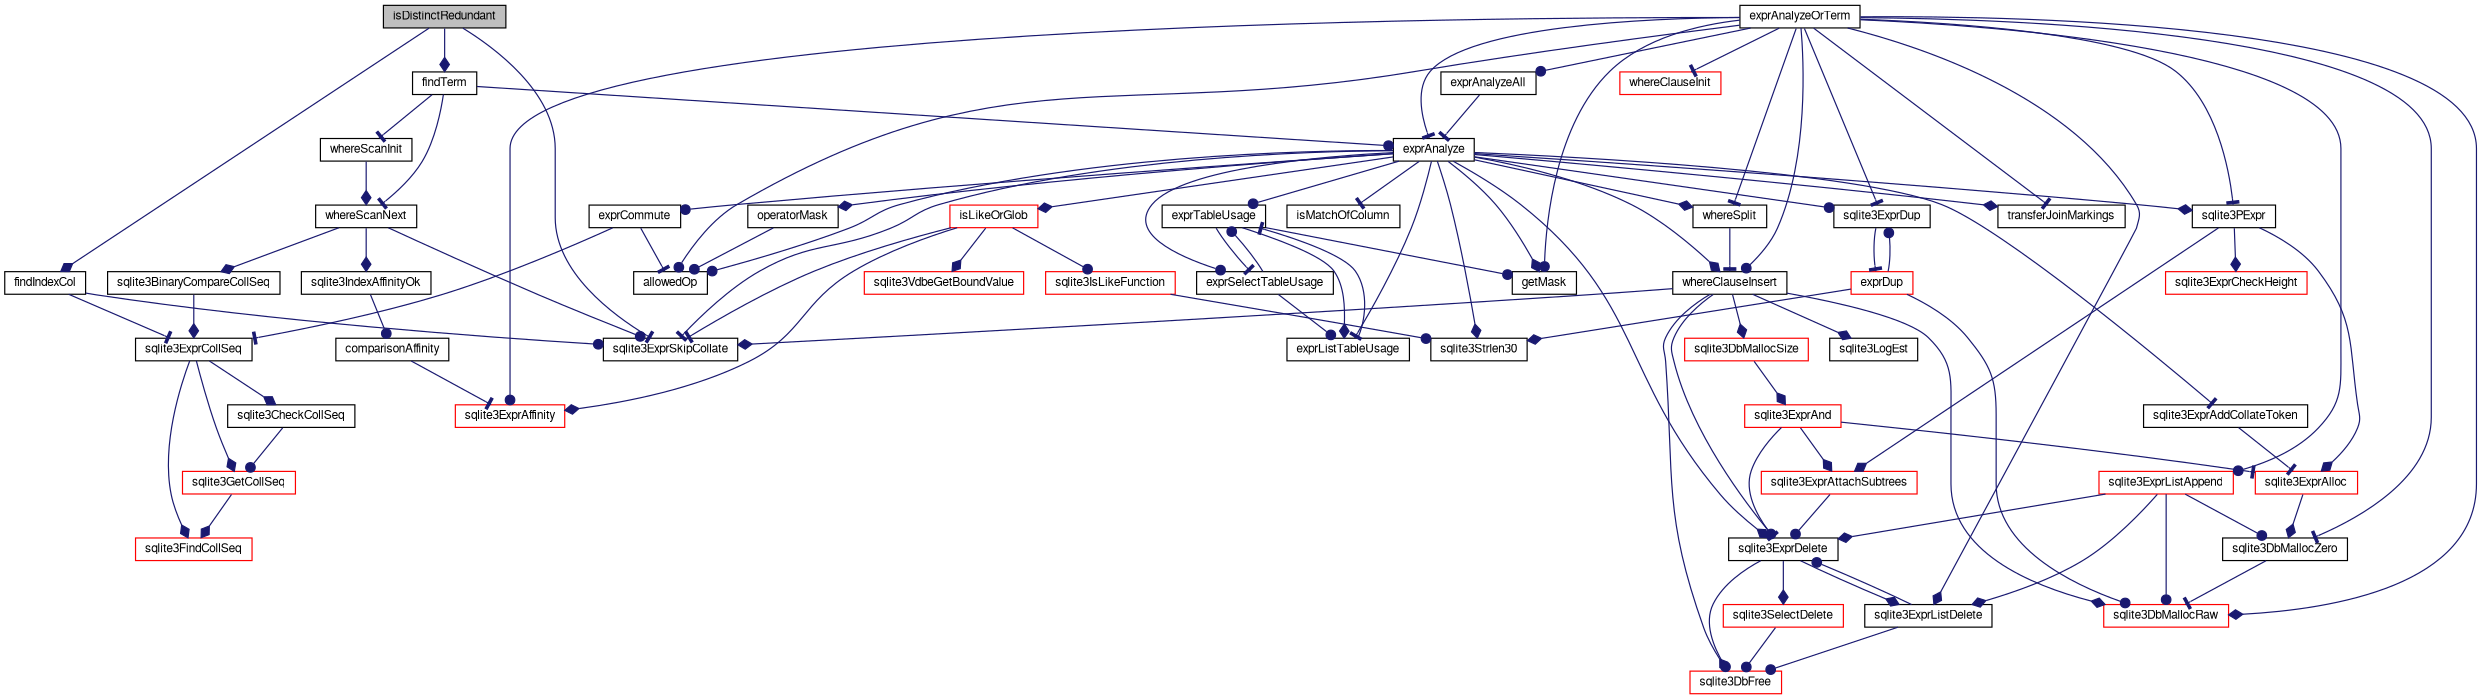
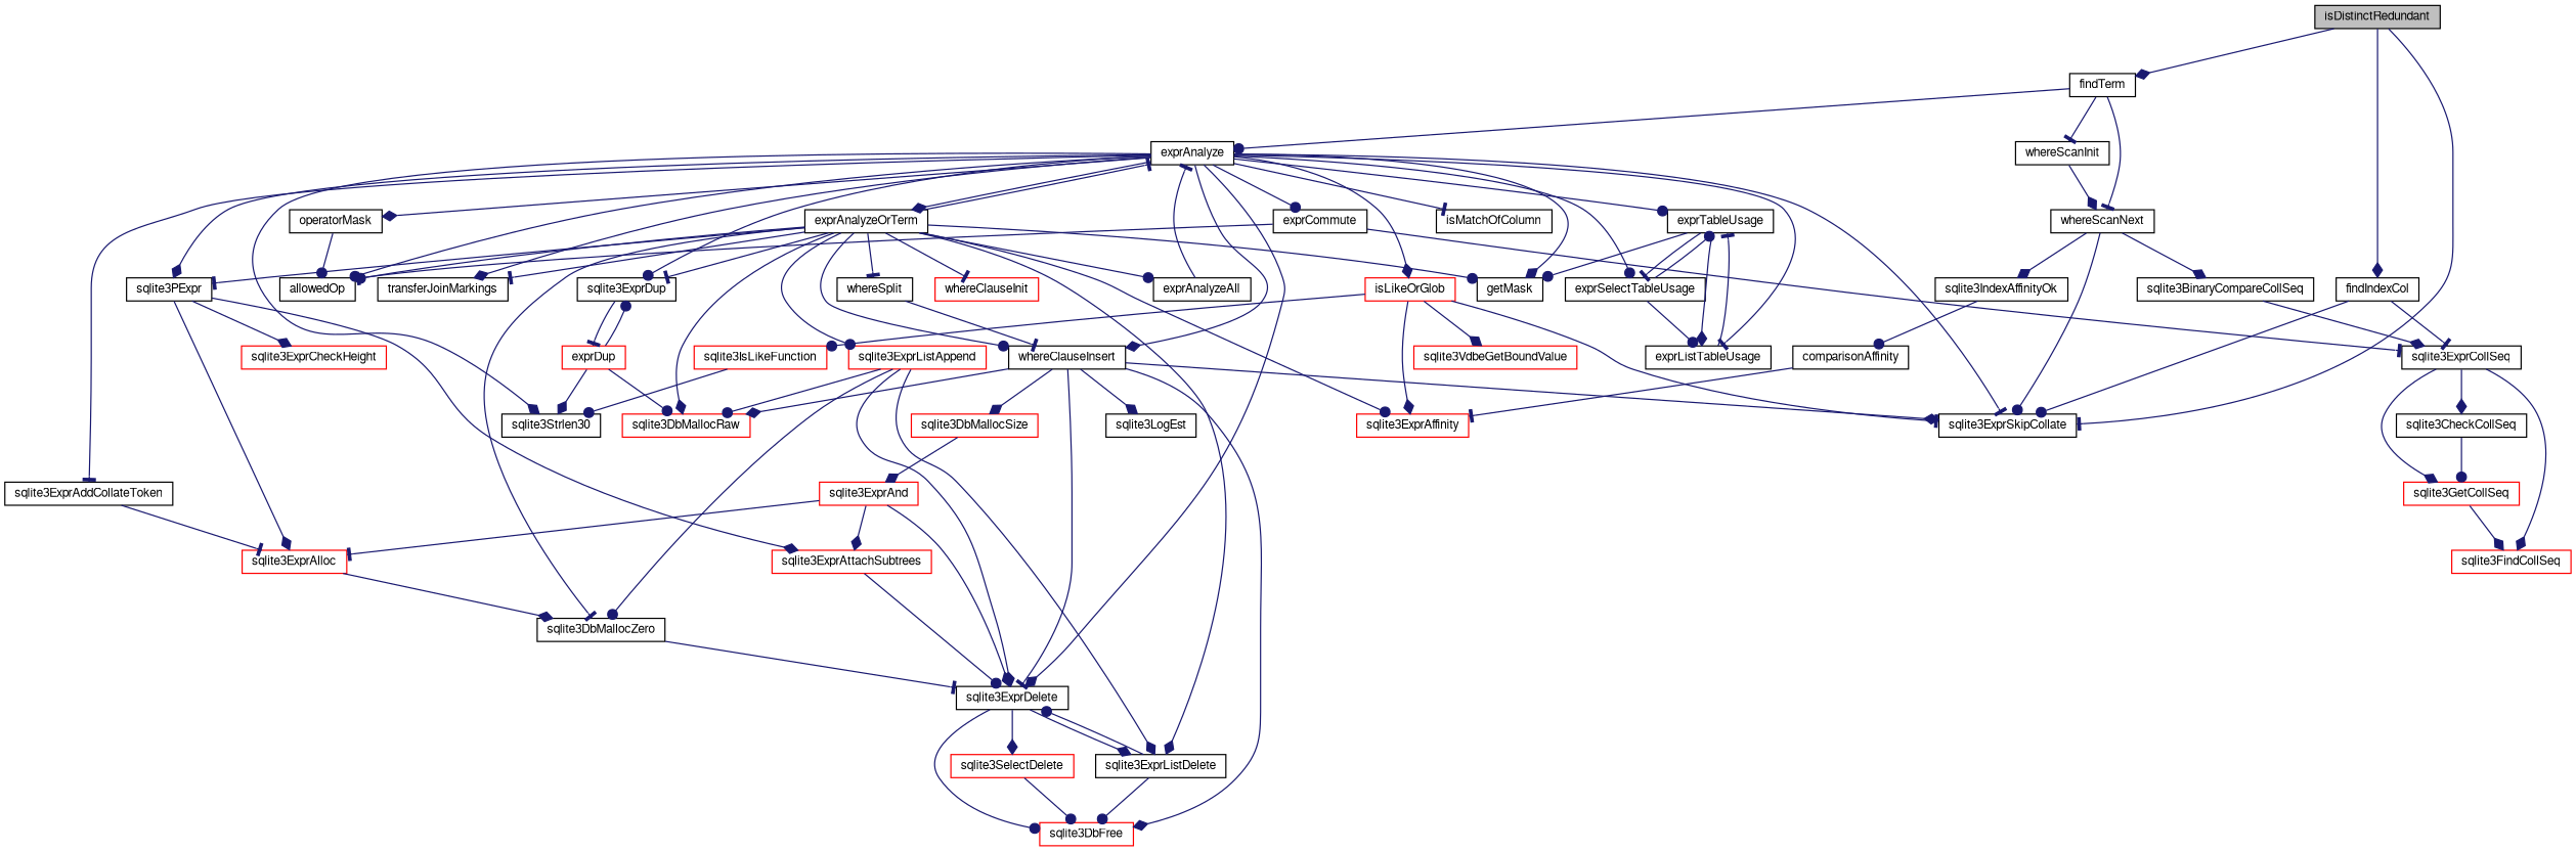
  digraph {
    rankdir=TB
    node [color=black fillcolor=white fontname=FreeSans fontsize=10 shape=record style=filled]
    edge [arrowhead=diamond color=midnightblue fontname=FreeSans fontsize=10 labelfontname=FreeSans labelfontsize=10 style=solid]
    n1 [fillcolor=grey75 fontcolor=black height=0.2 label=isDistinctRedundant width=0.4]
    n2 [height=0.2 label=sqlite3ExprSkipCollate width=0.4]
    n3 [height=0.2 label=findTerm width=0.4]
    n4 [height=0.2 label=findIndexCol width=0.4]
    n5 [height=0.2 label=whereScanInit width=0.4]
    n6 [height=0.2 label=whereScanNext width=0.4]
    n7 [height=0.2 label=exprAnalyze width=0.4]
    n8 [height=0.2 label=sqlite3ExprCollSeq width=0.4]
    n9 [height=0.2 label=sqlite3IndexAffinityOk width=0.4]
    n10 [height=0.2 label=sqlite3BinaryCompareCollSeq width=0.4]
    n11 [height=0.2 label=exprTableUsage width=0.4]
    n12 [height=0.2 label=getMask width=0.4]
    n13 [height=0.2 label=exprSelectTableUsage width=0.4]
    n14 [height=0.2 label=exprListTableUsage width=0.4]
    n15 [height=0.2 label=allowedOp width=0.4]
    n16 [height=0.2 label=operatorMask width=0.4]
    n17 [height=0.2 label=sqlite3ExprDup width=0.4]
    n18 [height=0.2 label=sqlite3Strlen30 width=0.4]
    n19 [height=0.2 label=sqlite3ExprDelete width=0.4]
    n20 [height=0.2 label=whereClauseInsert width=0.4]
    n21 [height=0.2 label=exprCommute width=0.4]
    n22 [height=0.2 label=sqlite3PExpr width=0.4]
    n23 [height=0.2 label=transferJoinMarkings width=0.4]
    n24 [height=0.2 label=exprAnalyzeOrTerm width=0.4]
    n25 [color=red height=0.2 label=isLikeOrGlob width=0.4]
    n26 [height=0.2 label=sqlite3ExprAddCollateToken width=0.4]
    n27 [height=0.2 label=isMatchOfColumn width=0.4]
    n28 [height=0.2 label=comparisonAffinity width=0.4]
    n29 [color=red height=0.2 label=sqlite3ExprAffinity width=0.4]
    n30 [color=red height=0.2 label=sqlite3GetCollSeq width=0.4]
    n31 [color=red height=0.2 label=sqlite3FindCollSeq width=0.4]
    n32 [height=0.2 label=sqlite3CheckCollSeq width=0.4]
    n33 [color=red height=0.2 label=exprDup width=0.4]
    n34 [color=red height=0.2 label=sqlite3DbFree width=0.4]
    n35 [color=red height=0.2 label=sqlite3SelectDelete width=0.4]
    n36 [height=0.2 label=sqlite3ExprListDelete width=0.4]
    n37 [color=red height=0.2 label=sqlite3DbMallocRaw width=0.4]
    n38 [color=red height=0.2 label=sqlite3DbMallocSize width=0.4]
    n39 [height=0.2 label=sqlite3LogEst width=0.4]
    n40 [color=red height=0.2 label=sqlite3ExprAlloc width=0.4]
    n41 [color=red height=0.2 label=sqlite3ExprAttachSubtrees width=0.4]
    n42 [color=red height=0.2 label=sqlite3ExprCheckHeight width=0.4]
    n43 [height=0.2 label=sqlite3DbMallocZero width=0.4]
    n44 [color=red height=0.2 label=whereClauseInit width=0.4]
    n45 [height=0.2 label=whereSplit width=0.4]
    n46 [height=0.2 label=exprAnalyzeAll width=0.4]
    n47 [color=red height=0.2 label=sqlite3ExprListAppend width=0.4]
    n48 [color=red height=0.2 label=sqlite3IsLikeFunction width=0.4]
    n49 [color=red height=0.2 label=sqlite3VdbeGetBoundValue width=0.4]
    n50 [color=red height=0.2 label=sqlite3ExprAnd width=0.4]
    n1 -> n2 [arrowhead=tee]
    n1 -> n3
    n1 -> n4
    n3 -> n5 [arrowhead=tee]
    n3 -> n6 [arrowhead=tee]
    n3 -> n7 [arrowhead=dot]
    n4 -> n2 [arrowhead=dot]
    n4 -> n8 [arrowhead=tee]
    n5 -> n6
    n6 -> n2 [arrowhead=dot]
    n6 -> n9
    n6 -> n10
    n7 -> n2 [arrowhead=tee]
    n7 -> n11 [arrowhead=dot]
    n7 -> n12
    n7 -> n13 [arrowhead=dot]
    n7 -> n14 [arrowhead=tee]
    n7 -> n15 [arrowhead=dot]
    n7 -> n16
    n7 -> n17 [arrowhead=dot]
    n7 -> n18
    n7 -> n19
    n7 -> n20
    n7 -> n21 [arrowhead=dot]
    n7 -> n22
    n7 -> n23
-   n7 -> n45
+   n7 -> n24
    n7 -> n25
    n7 -> n26 [arrowhead=tee]
    n7 -> n27 [arrowhead=tee]
    n8 -> n30
    n8 -> n31
    n8 -> n32
    n9 -> n28 [arrowhead=dot]
    n10 -> n8
    n11 -> n12 [arrowhead=dot]
    n11 -> n13 [arrowhead=tee]
    n11 -> n14
    n13 -> n11 [arrowhead=dot]
    n13 -> n14 [arrowhead=dot]
    n14 -> n11 [arrowhead=tee]
    n16 -> n15 [arrowhead=dot]
    n17 -> n33 [arrowhead=tee]
    n19 -> n34 [arrowhead=dot]
    n19 -> n35
    n19 -> n36
    n20 -> n2
    n20 -> n19 [arrowhead=tee]
    n20 -> n34
    n20 -> n37
    n20 -> n38
    n20 -> n39
    n21 -> n8 [arrowhead=tee]
    n21 -> n15 [arrowhead=tee]
    n22 -> n40
    n22 -> n41
    n22 -> n42
    n24 -> n7 [arrowhead=tee]
    n24 -> n12 [arrowhead=dot]
    n24 -> n15 [arrowhead=dot]
    n24 -> n17 [arrowhead=tee]
    n24 -> n20 [arrowhead=dot]
    n24 -> n22 [arrowhead=tee]
    n24 -> n23 [arrowhead=tee]
    n24 -> n29 [arrowhead=dot]
    n24 -> n36
    n24 -> n37
    n24 -> n43 [arrowhead=tee]
    n24 -> n44 [arrowhead=tee]
    n24 -> n45 [arrowhead=tee]
    n24 -> n46 [arrowhead=dot]
    n24 -> n47 [arrowhead=dot]
    n25 -> n2 [arrowhead=tee]
    n25 -> n29
    n25 -> n48 [arrowhead=dot]
    n25 -> n49
    n26 -> n40 [arrowhead=tee]
    n28 -> n29 [arrowhead=tee]
    n30 -> n31
    n32 -> n30 [arrowhead=dot]
    n33 -> n17 [arrowhead=dot]
    n33 -> n18
    n33 -> n37 [arrowhead=dot]
    n35 -> n34 [arrowhead=dot]
    n36 -> n19 [arrowhead=dot]
    n36 -> n34 [arrowhead=dot]
    n38 -> n50
    n40 -> n43
    n41 -> n19 [arrowhead=dot]
-   n43 -> n37 [arrowhead=tee]
+   n43 -> n19 [arrowhead=tee]
    n45 -> n20 [arrowhead=tee]
    n46 -> n7 [arrowhead=tee]
    n47 -> n19
    n47 -> n36
    n47 -> n37 [arrowhead=dot]
    n47 -> n43 [arrowhead=dot]
    n48 -> n18 [arrowhead=dot]
-   n50 -> n19 [arrowhead=dot]
+   n50 -> n19
    n50 -> n40 [arrowhead=tee]
    n50 -> n41
  }
